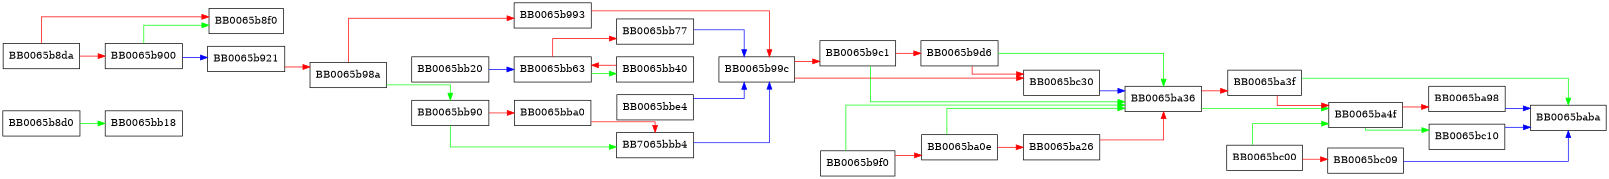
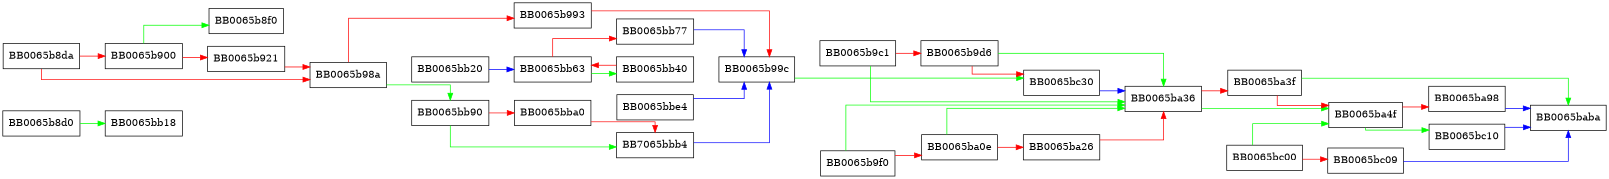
  digraph {
    rankdir=LR
    splines=ortho
    node [shape=box]
    edge [color=red]
    BB0065b8d0
    BB0065bb18
    BB0065b8da
    BB0065b900
    BB0065b8f0
    BB0065b921
    BB0065b98a
    BB0065bb90
    BB0065b993
    BB0065b99c
    BB0065bc30
    BB0065b9c1
    BB0065bbe4
    n14 [label=BB7065bbb4]
    BB0065bba0
    BB0065bb20
    BB0065bb63
    BB0065bb40
    BB0065bb77
    BB0065ba36
    BB0065b9d6
    BB0065ba3f
    BB0065ba4f
    BB0065bc00
    BB0065bc09
    BB0065baba
    BB0065b9f0
    BB0065ba0e
    BB0065ba26
    BB0065bc10
    BB0065ba98
    BB0065b8d0 -> BB0065bb18 [color=green]
    BB0065b8da -> BB0065b900
-   BB0065b8da -> BB0065b8f0
+   BB0065b8da -> BB0065b98a
    BB0065b900 -> BB0065b8f0 [color=green]
-   BB0065b900 -> BB0065b921 [color=blue]
+   BB0065b900 -> BB0065b921
    BB0065b921 -> BB0065b98a
    BB0065b98a -> BB0065bb90 [color=green]
    BB0065b98a -> BB0065b993
    BB0065bb90 -> n14 [color=green]
    BB0065bb90 -> BB0065bba0
    BB0065b993 -> BB0065b99c
-   BB0065b99c -> BB0065bc30
-   BB0065b99c -> BB0065b9c1
+   BB0065b99c -> BB0065bc30 [color=green]
    BB0065bc30 -> BB0065ba36 [color=blue]
    BB0065b9c1 -> BB0065ba36 [color=green]
    BB0065b9c1 -> BB0065b9d6
    BB0065bbe4 -> BB0065b99c [color=blue]
    n14 -> BB0065b99c [color=blue]
    BB0065bba0 -> n14
    BB0065bb20 -> BB0065bb63 [color=blue]
    BB0065bb63 -> BB0065bb40 [color=green]
    BB0065bb63 -> BB0065bb77
    BB0065bb40 -> BB0065bb63
    BB0065bb77 -> BB0065b99c [color=blue]
    BB0065ba36 -> BB0065ba3f
    BB0065ba36 -> BB0065ba4f [color=green]
    BB0065b9d6 -> BB0065bc30
    BB0065b9d6 -> BB0065ba36 [color=green]
    BB0065ba3f -> BB0065ba4f
    BB0065ba3f -> BB0065baba [color=green]
    BB0065ba4f -> BB0065bc10 [color=green]
    BB0065ba4f -> BB0065ba98
    BB0065bc00 -> BB0065ba4f [color=green]
    BB0065bc00 -> BB0065bc09
    BB0065bc09 -> BB0065baba [color=blue]
    BB0065b9f0 -> BB0065ba36 [color=green]
    BB0065b9f0 -> BB0065ba0e
    BB0065ba0e -> BB0065ba36 [color=green]
    BB0065ba0e -> BB0065ba26
    BB0065ba26 -> BB0065ba36
    BB0065bc10 -> BB0065baba [color=blue]
    BB0065ba98 -> BB0065baba [color=blue]
  }
